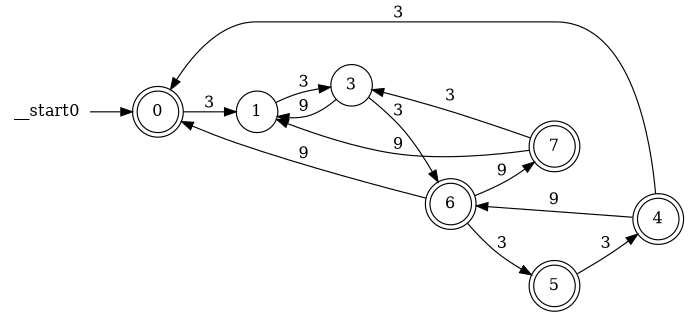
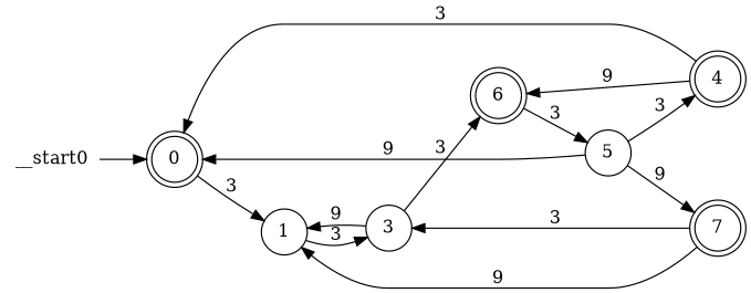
  digraph {
    rankdir=LR
    node [shape=doublecircle]
    n1 [label=0]
    n2 [label=1 shape=circle]
    n3 [label=3 shape=circle]
    n4 [label=6]
    n5 [label=4]
-   n6 [label=5]
+   n6 [label=5 shape=circle]
    n7 [label=7]
    __start0 [height=0 shape=none width=0]
    n1 -> n2 [label=3]
    n2 -> n3 [label=3]
    n3 -> n2 [label=9]
    n3 -> n4 [label=3]
    n4 -> n6 [label=3]
-   n4 -> n7 [label=9]
+   n6 -> n7 [label=9]
    n5 -> n1 [label=3]
    n5 -> n4 [label=9]
-   n4 -> n1 [label=9]
+   n6 -> n1 [label=9]
    n6 -> n5 [label=3]
    n7 -> n2 [label=9]
    n7 -> n3 [label=3]
    __start0 -> n1
  }
